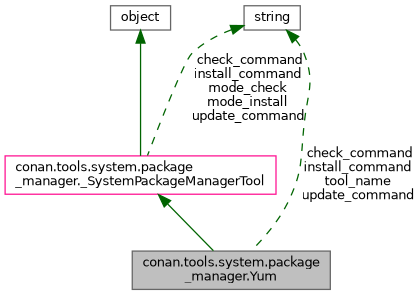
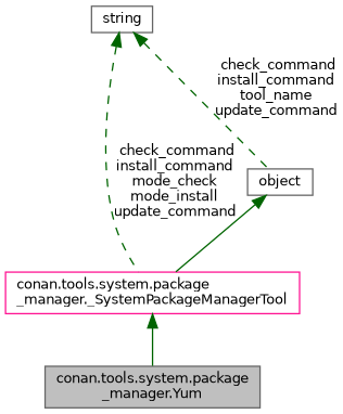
  digraph {
    node [color=gray40 fillcolor=white fontname=Helvetica fontsize=10 shape=record style=filled]
    edge [color=darkgreen dir=back fontname=Helvetica fontsize=10 labelfontname=Helvetica labelfontsize=10 style=solid]
    n1 [fillcolor=grey75 fontcolor=black height=0.2 label="conan.tools.system.package\l_manager.Yum" width=0.4]
    n2 [color=deeppink height=0.2 label="conan.tools.system.package\l_manager._SystemPackageManagerTool" width=0.4]
    n3 [height=0.2 label=object width=0.4]
    n4 [height=0.2 label=string width=0.4]
    n2 -> n1
    n3 -> n2
-   n4 -> n1 [label=" check_command\ninstall_command\ntool_name\nupdate_command" style=dashed]
+   n4 -> n3 [label=" check_command\ninstall_command\ntool_name\nupdate_command" style=dashed]
    n4 -> n2 [label=" check_command\ninstall_command\nmode_check\nmode_install\nupdate_command" style=dashed]
  }
